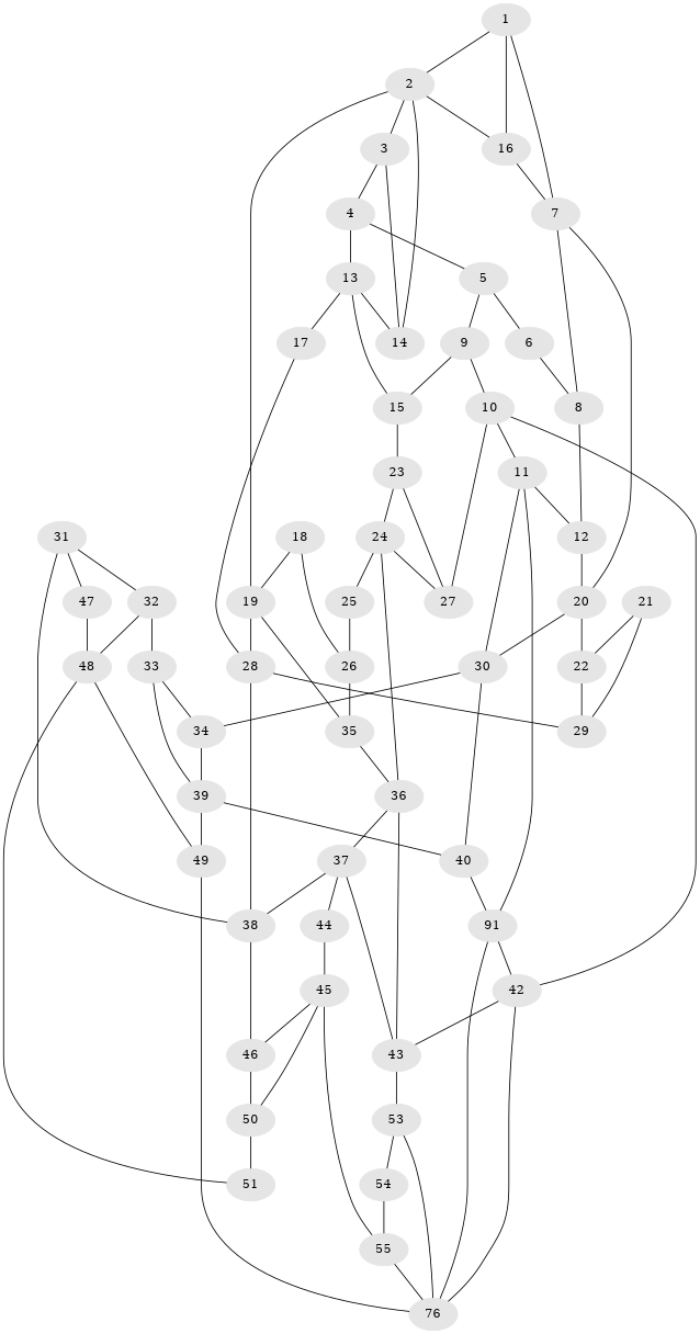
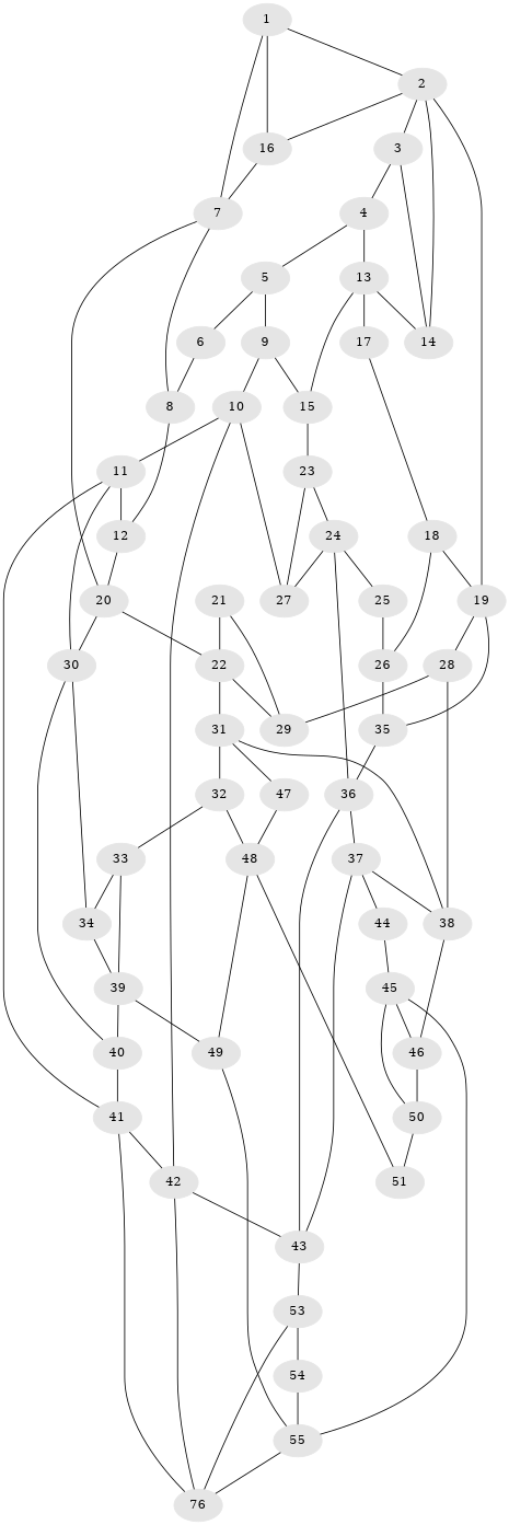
  graph {
    node [color=gray90 style=filled]
    edge [weight=1.0]
    1
    2
    7
    16
    3
    14
    19
    8
    20
    4
    28
    35
    5
    13
    6
    9
    15
    17
    10
    12
    30
    22
    11
    27
    42
    23
-   41 [label=91]
+   41
    43
    n29 [label=76]
    34
    40
    18
    24
    21
    29
    26
    38
    36
    31
    32
    47
    25
    37
    46
    39
    33
    48
    49
    51
    44
    53
    45
    50
    54
    55
    1 -- 2
    1 -- 7
    1 -- 16 [weight=2.0]
    2 -- 16
    2 -- 3
    2 -- 14
    2 -- 19 [weight=2.0]
    7 -- 8
    7 -- 20
    16 -- 7 [weight=2.0]
    3 -- 14
    3 -- 4
    19 -- 28 [weight=2.0]
    19 -- 35
    8 -- 12
    20 -- 30 [weight=2.0]
    20 -- 22 [weight=2.0]
    4 -- 5
    4 -- 13
    28 -- 29
    28 -- 38 [weight=2.0]
    35 -- 36
    5 -- 6
    5 -- 9
    13 -- 14 [weight=2.0]
    13 -- 15
    13 -- 17 [weight=2.0]
    6 -- 8
    9 -- 15
    9 -- 10
    15 -- 23
-   17 -- 28
+   17 -- 18
    10 -- 11
    10 -- 27
    10 -- 42
    12 -- 20
    30 -- 34
    30 -- 40
    22 -- 29
+   22 -- 31
    11 -- 12
    11 -- 30
    11 -- 41
    42 -- 43
    42 -- n29
    23 -- 27
    23 -- 24
    41 -- 42
    41 -- n29
    43 -- 53
    34 -- 39
    40 -- 41
    18 -- 19
    18 -- 26
    24 -- 27
    24 -- 36 [weight=2.0]
    24 -- 25 [weight=2.0]
    21 -- 22
    21 -- 29
    26 -- 35
    38 -- 46
    36 -- 43
    36 -- 37
    31 -- 38 [weight=2.0]
    31 -- 32
    31 -- 47
    32 -- 33
    32 -- 48
    47 -- 48 [weight=2.0]
    25 -- 26
    37 -- 43 [weight=2.0]
    37 -- 38
    37 -- 44 [weight=2.0]
    46 -- 50
    39 -- 40 [weight=2.0]
    39 -- 49 [weight=2.0]
    33 -- 34
    33 -- 39
    48 -- 49
    48 -- 51
-   49 -- n29
+   49 -- 55
    44 -- 45 [weight=2.0]
    53 -- n29
    53 -- 54
    45 -- 46
    45 -- 50
    45 -- 55 [weight=2.0]
    50 -- 51
    54 -- 55 [weight=2.0]
    55 -- n29
  }
